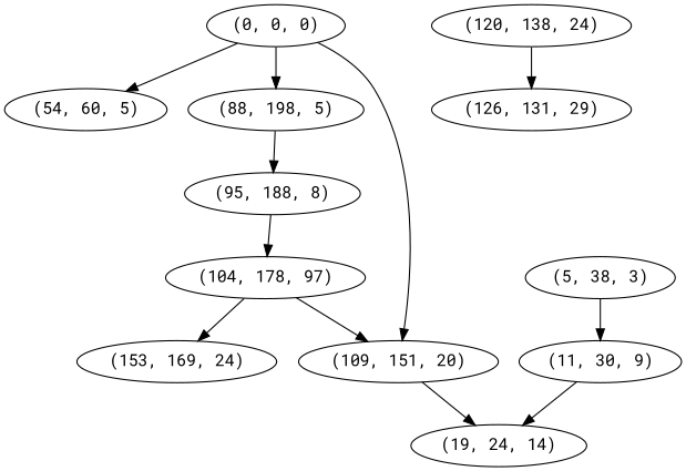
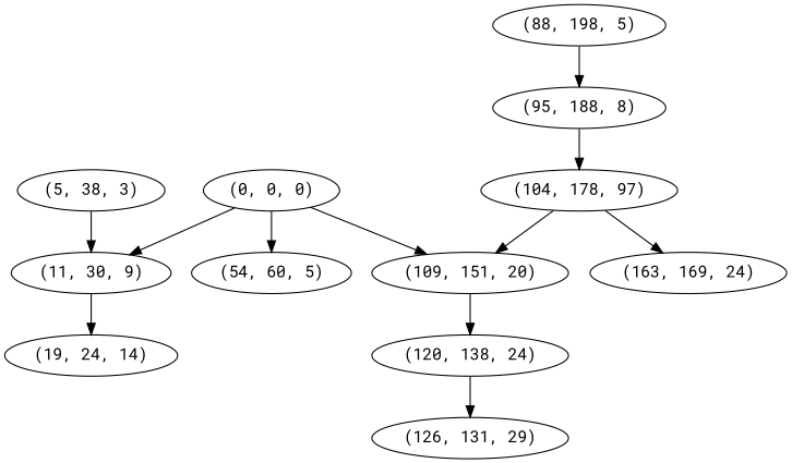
  digraph {
    fontname="Roboto Mono"
    node [fontname="Roboto Mono"]
    edge [fontname="Roboto Mono"]
    "(0, 0, 0)"
    "(54, 60, 5)"
    n3 [label="(88, 198, 5)"]
    "(109, 151, 20)"
    "(5, 38, 3)"
    "(11, 30, 9)"
    "(95, 188, 8)"
    "(19, 24, 14)"
    n9 [label="(104, 178, 97)"]
-   "(163, 169, 24)" [label="(153, 169, 24)"]
+   "(163, 169, 24)"
    "(120, 138, 24)"
    "(126, 131, 29)"
    "(0, 0, 0)" -> "(54, 60, 5)"
-   "(0, 0, 0)" -> n3
+   "(0, 0, 0)" -> "(11, 30, 9)"
    "(0, 0, 0)" -> "(109, 151, 20)"
    n3 -> "(95, 188, 8)"
-   "(109, 151, 20)" -> "(19, 24, 14)"
+   "(109, 151, 20)" -> "(120, 138, 24)"
    "(5, 38, 3)" -> "(11, 30, 9)"
    "(11, 30, 9)" -> "(19, 24, 14)"
    "(95, 188, 8)" -> n9
    n9 -> "(109, 151, 20)"
    n9 -> "(163, 169, 24)"
    "(120, 138, 24)" -> "(126, 131, 29)"
  }
